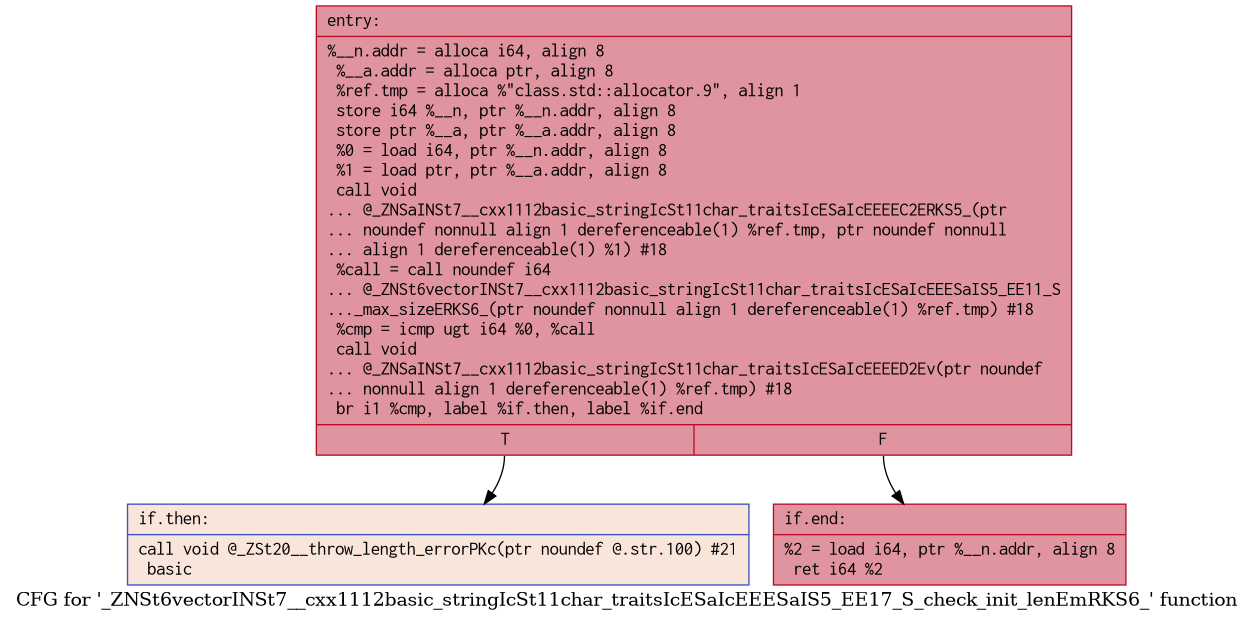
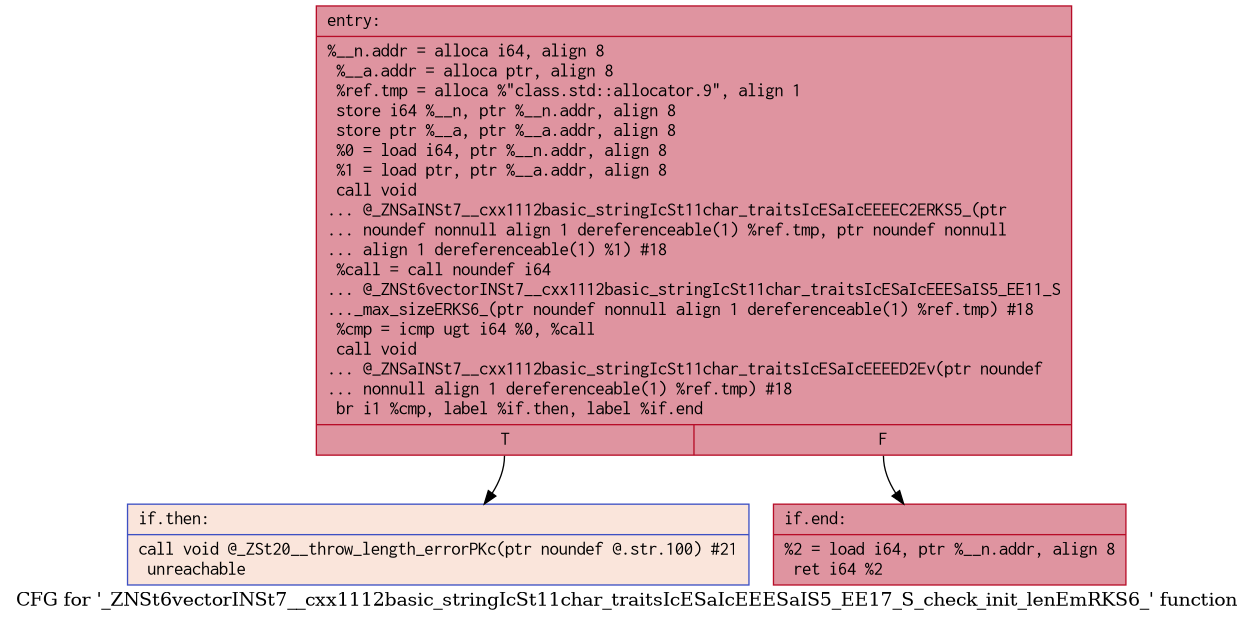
  digraph {
    label="CFG for '_ZNSt6vectorINSt7__cxx1112basic_stringIcSt11char_traitsIcESaIcEEESaIS5_EE17_S_check_init_lenEmRKS6_' function"
    node [color="#b70d28ff" fillcolor="#b70d2870" fontname=Courier shape=record style=filled]
    n1 [label="{entry:\l|  %__n.addr = alloca i64, align 8\l  %__a.addr = alloca ptr, align 8\l  %ref.tmp = alloca %\"class.std::allocator.9\", align 1\l  store i64 %__n, ptr %__n.addr, align 8\l  store ptr %__a, ptr %__a.addr, align 8\l  %0 = load i64, ptr %__n.addr, align 8\l  %1 = load ptr, ptr %__a.addr, align 8\l  call void\l... @_ZNSaINSt7__cxx1112basic_stringIcSt11char_traitsIcESaIcEEEEC2ERKS5_(ptr\l... noundef nonnull align 1 dereferenceable(1) %ref.tmp, ptr noundef nonnull\l... align 1 dereferenceable(1) %1) #18\l  %call = call noundef i64\l... @_ZNSt6vectorINSt7__cxx1112basic_stringIcSt11char_traitsIcESaIcEEESaIS5_EE11_S\l..._max_sizeERKS6_(ptr noundef nonnull align 1 dereferenceable(1) %ref.tmp) #18\l  %cmp = icmp ugt i64 %0, %call\l  call void\l... @_ZNSaINSt7__cxx1112basic_stringIcSt11char_traitsIcESaIcEEEED2Ev(ptr noundef\l... nonnull align 1 dereferenceable(1) %ref.tmp) #18\l  br i1 %cmp, label %if.then, label %if.end\l|{<s0>T|<s1>F}}"]
-   n2 [color="#3d50c3ff" fillcolor="#f4c5ad70" label="{if.then:\l|  call void @_ZSt20__throw_length_errorPKc(ptr noundef @.str.100) #21\l  basic\l}"]
+   n2 [color="#3d50c3ff" fillcolor="#f4c5ad70" label="{if.then:\l|  call void @_ZSt20__throw_length_errorPKc(ptr noundef @.str.100) #21\l  unreachable\l}"]
    n3 [label="{if.end:\l|  %2 = load i64, ptr %__n.addr, align 8\l  ret i64 %2\l}"]
    n1 -> n2 [tailport=s0]
    n1 -> n3 [tailport=s1]
  }
